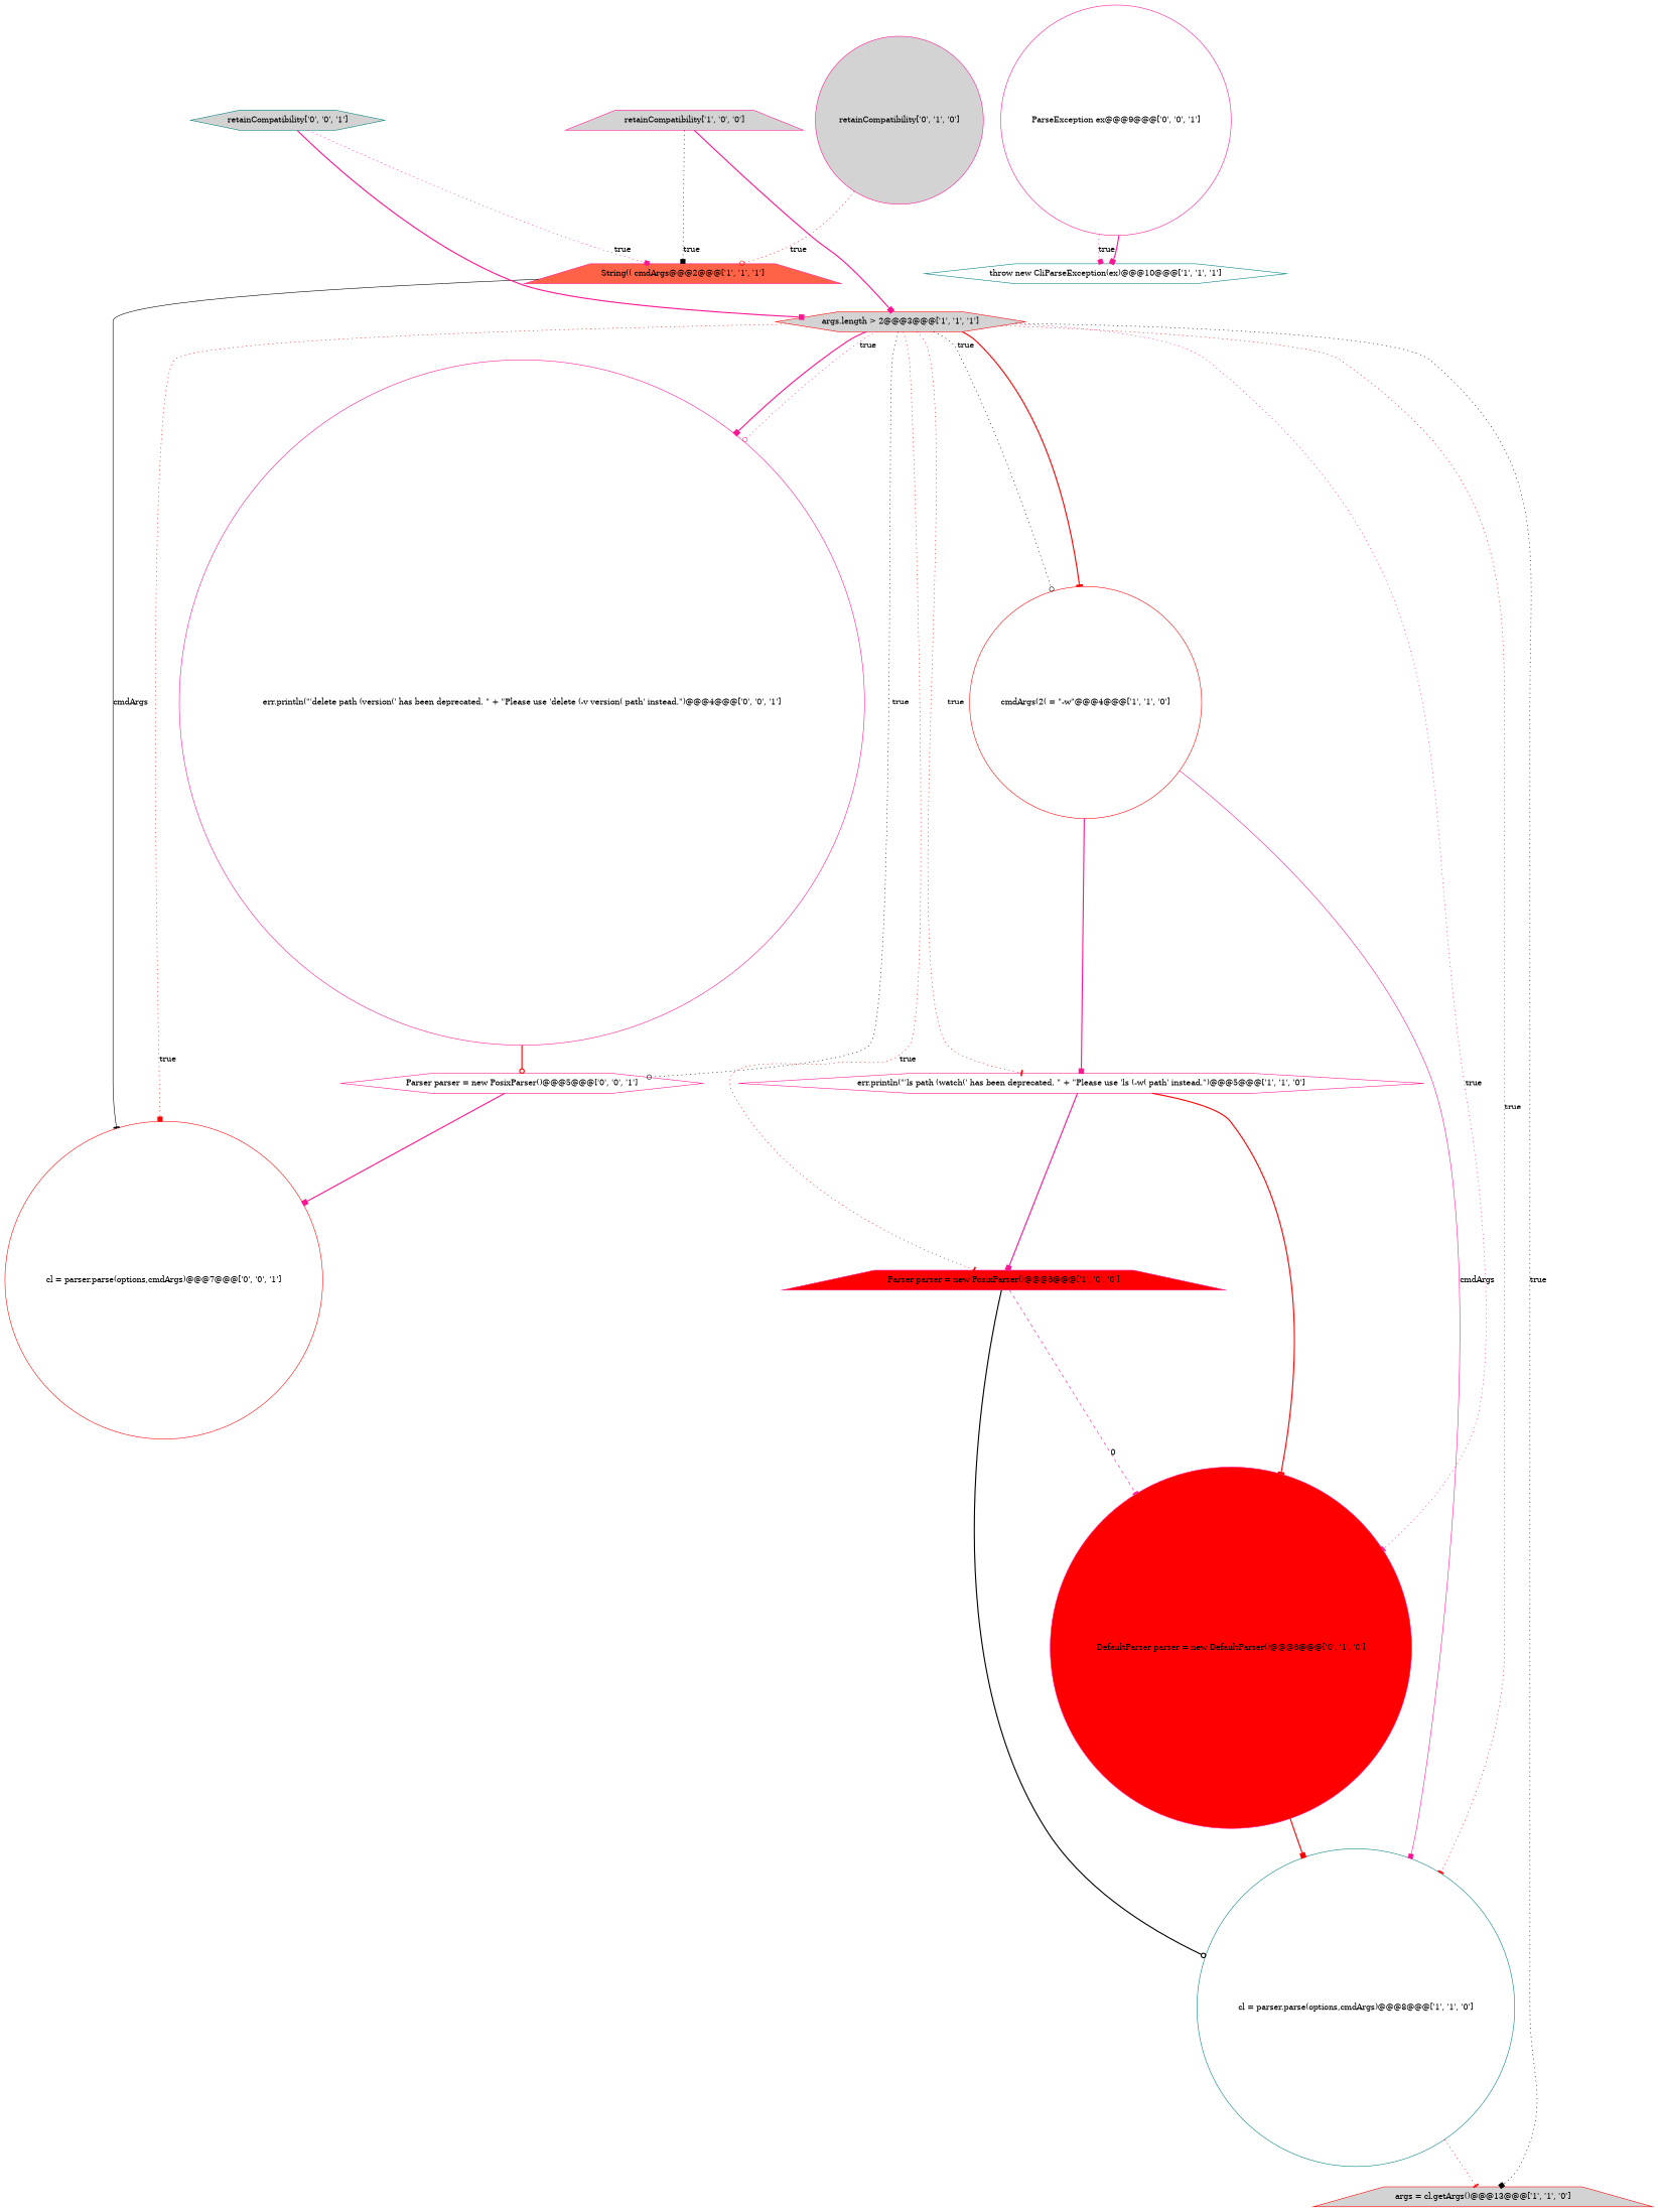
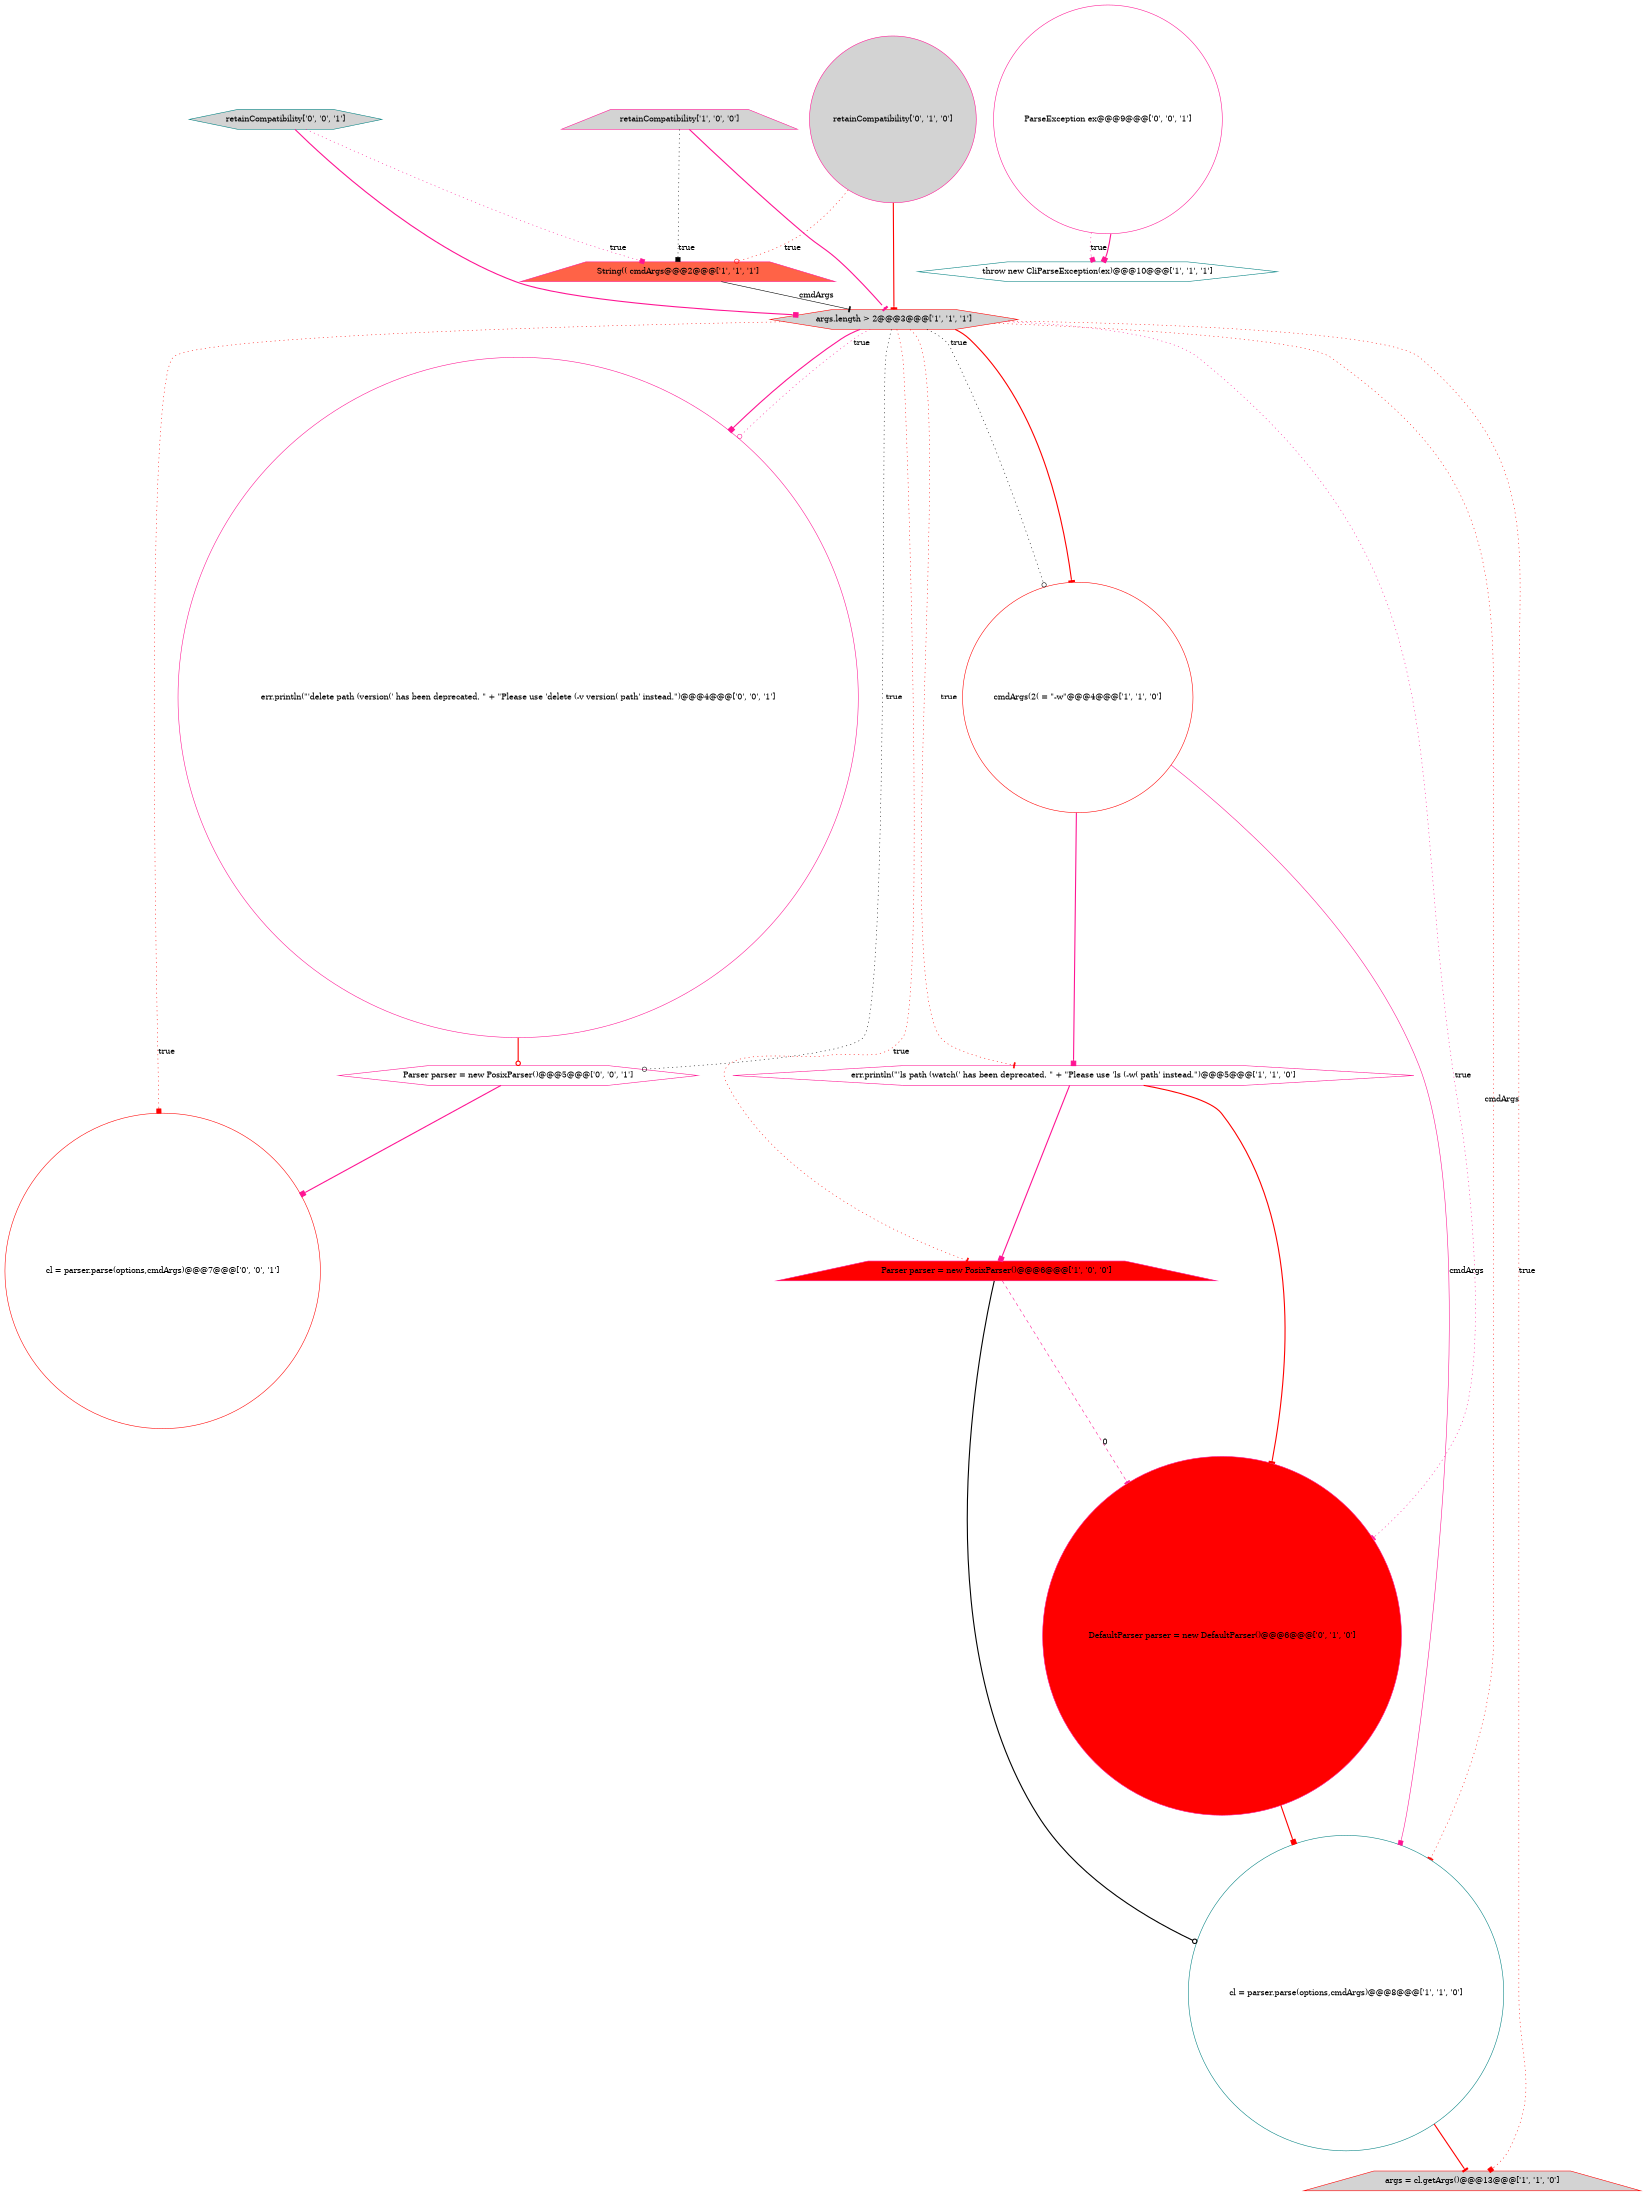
  digraph {
    node [color=deeppink fillcolor=white shape=circle style=filled]
    edge [arrowhead=box color=deeppink style=bold]
    n1 [fillcolor=tomato label="String(( cmdArgs@@@2@@@['1', '1', '1']" shape=trapezium]
    n2 [color=red label="cl = parser.parse(options,cmdArgs)@@@7@@@['0', '0', '1']"]
    n3 [label="err.println(\"'ls path (watch(' has been deprecated. \" + \"Please use 'ls (-w( path' instead.\")@@@5@@@['1', '1', '0']" shape=hexagon]
    n4 [fillcolor=red label="Parser parser = new PosixParser()@@@6@@@['1', '0', '0']" shape=trapezium]
    n5 [fillcolor=red label="DefaultParser parser = new DefaultParser()@@@6@@@['0', '1', '0']"]
    n6 [color=teal label="cl = parser.parse(options,cmdArgs)@@@8@@@['1', '1', '0']"]
    n7 [label="err.println(\"'delete path (version(' has been deprecated. \" + \"Please use 'delete (-v version( path' instead.\")@@@4@@@['0', '0', '1']"]
    n8 [label="Parser parser = new PosixParser()@@@5@@@['0', '0', '1']" shape=hexagon]
    n9 [color=red fillcolor=lightgray label="args = cl.getArgs()@@@13@@@['1', '1', '0']" shape=trapezium]
    n10 [fillcolor=lightgray label="retainCompatibility['0', '1', '0']"]
    n11 [color=red fillcolor=lightgray label="args.length > 2@@@3@@@['1', '1', '1']" shape=hexagon]
    n12 [color=red label="cmdArgs(2( = \"-w\"@@@4@@@['1', '1', '0']"]
    n13 [color=teal label="throw new CliParseException(ex)@@@10@@@['1', '1', '1']" shape=hexagon]
    n14 [color=teal fillcolor=lightgray label="retainCompatibility['0', '0', '1']" shape=hexagon]
    n15 [fillcolor=lightgray label="retainCompatibility['1', '0', '0']" shape=trapezium]
    n16 [label="ParseException ex@@@9@@@['0', '0', '1']"]
-   n1 -> n2 [arrowhead=tee color=black label=cmdArgs style=solid]
+   n1 -> n11 [arrowhead=tee color=black label=cmdArgs style=solid]
    n3 -> n4
    n3 -> n5 [arrowhead=tee color=red]
    n4 -> n5 [arrowhead=tee label=0 style=dashed]
    n4 -> n6 [arrowhead=odot color=black]
    n5 -> n6 [color=red]
-   n6 -> n9 [arrowhead=tee color=red style=dotted]
+   n6 -> n9 [arrowhead=tee color=red]
    n7 -> n8 [arrowhead=odot color=red]
    n8 -> n2
    n10 -> n1 [arrowhead=odot color=red label=true style=dotted]
+   n10 -> n11 [arrowhead=tee color=red]
    n11 -> n2 [color=red label=true style=dotted]
    n11 -> n3 [arrowhead=tee color=red label=true style=dotted]
    n11 -> n4 [arrowhead=tee color=red label=true style=dotted]
    n11 -> n5 [arrowhead=tee label=true style=dotted]
-   n11 -> n6 [arrowhead=tee color=red label=true style=dotted]
+   n11 -> n6 [arrowhead=tee color=red label=cmdArgs style=dotted]
    n11 -> n7 [arrowhead=odot label=true style=dotted]
    n11 -> n7
    n11 -> n8 [arrowhead=odot color=black label=true style=dotted]
-   n11 -> n9 [color=black label=true style=dotted]
+   n11 -> n9 [color=red label=true style=dotted]
    n11 -> n12 [arrowhead=odot color=black label=true style=dotted]
    n11 -> n12 [arrowhead=tee color=red]
    n12 -> n3
    n12 -> n6 [label=cmdArgs style=solid]
    n14 -> n1 [label=true style=dotted]
    n14 -> n11
    n15 -> n1 [color=black label=true style=dotted]
-   n15 -> n11
+   n15 -> n11 [arrowhead=tee]
    n16 -> n13 [label=true style=dotted]
    n16 -> n13
  }
